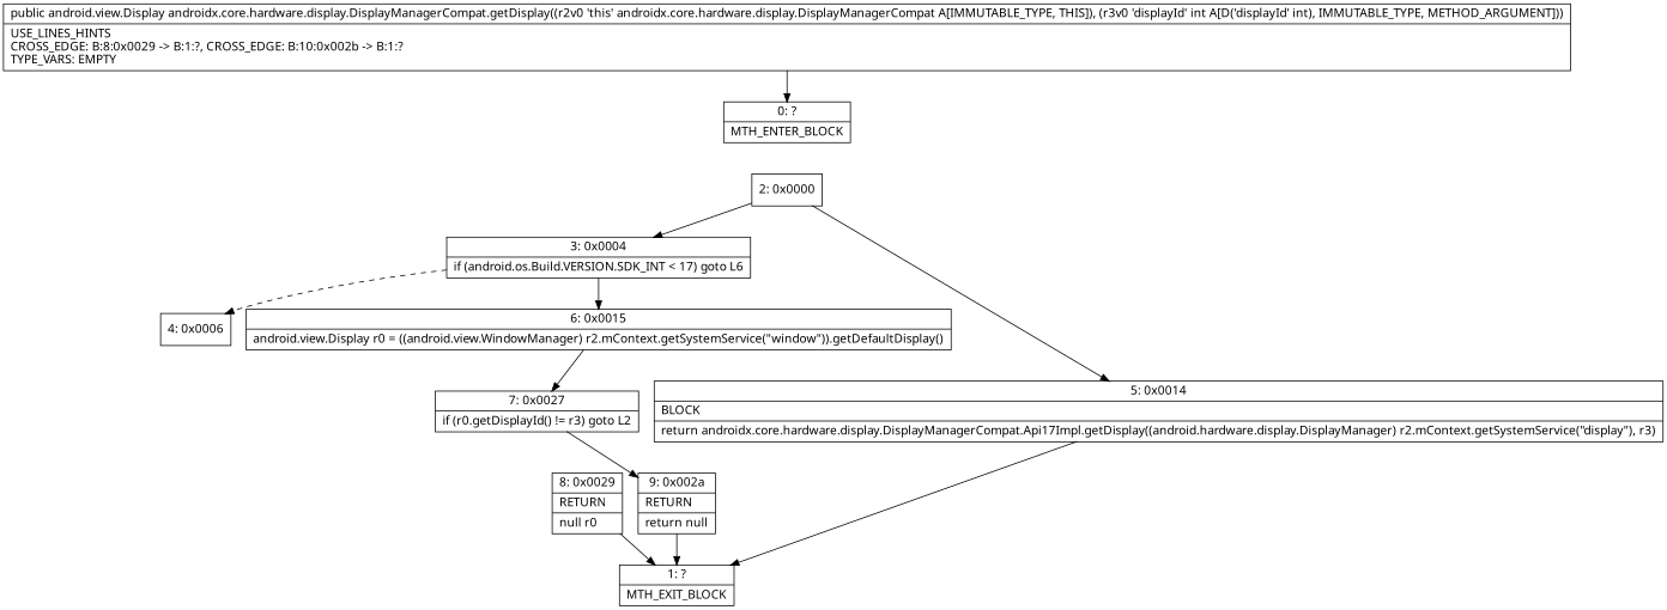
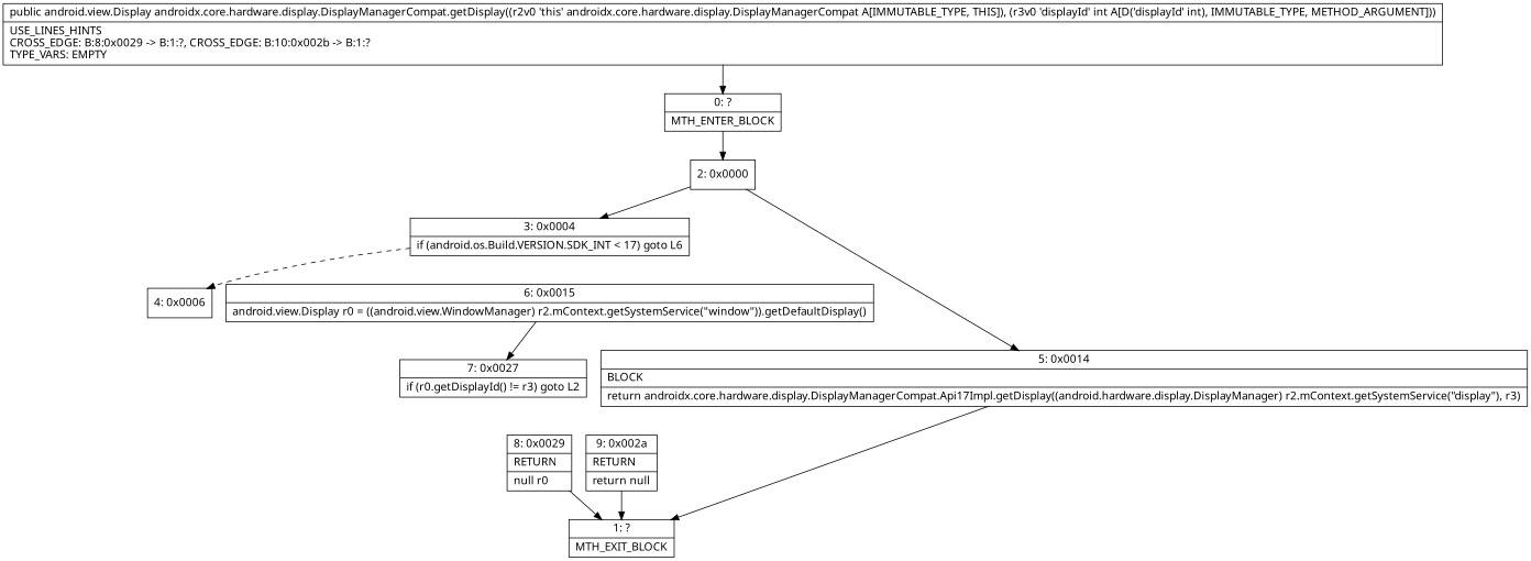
  digraph {
    fontname="Noto Sans"
    node [fontname="Noto Sans" shape=record]
    edge [fontname="Noto Sans"]
    n1 [label="{0\:\ ?|MTH_ENTER_BLOCK\l}"]
    n2 [label="{2\:\ 0x0000}"]
    n3 [label="{3\:\ 0x0004|if (android.os.Build.VERSION.SDK_INT \< 17) goto L6\l}"]
    n4 [label="{5\:\ 0x0014|BLOCK\l|return androidx.core.hardware.display.DisplayManagerCompat.Api17Impl.getDisplay((android.hardware.display.DisplayManager) r2.mContext.getSystemService(\"display\"), r3)\l}"]
    n5 [label="{4\:\ 0x0006}"]
    n6 [label="{6\:\ 0x0015|android.view.Display r0 = ((android.view.WindowManager) r2.mContext.getSystemService(\"window\")).getDefaultDisplay()\l}"]
    n7 [label="{7\:\ 0x0027|if (r0.getDisplayId() != r3) goto L2\l}"]
    n8 [label="{1\:\ ?|MTH_EXIT_BLOCK\l}"]
    n9 [label="{9\:\ 0x002a|RETURN\l|return null\l}"]
    n10 [label="{8\:\ 0x0029|RETURN\l|null r0\l}"]
    n11 [label="{public android.view.Display androidx.core.hardware.display.DisplayManagerCompat.getDisplay((r2v0 'this' androidx.core.hardware.display.DisplayManagerCompat A[IMMUTABLE_TYPE, THIS]), (r3v0 'displayId' int A[D('displayId' int), IMMUTABLE_TYPE, METHOD_ARGUMENT]))  | USE_LINES_HINTS\lCROSS_EDGE: B:8:0x0029 \-\> B:1:?, CROSS_EDGE: B:10:0x002b \-\> B:1:?\lTYPE_VARS: EMPTY\l}"]
+   n1 -> n2
    n2 -> n3
    n2 -> n4
    n3 -> n5 [style=dashed]
-   n3 -> n6
    n4 -> n8
    n6 -> n7
-   n7 -> n9
    n9 -> n8
    n10 -> n8
    n11 -> n1
  }
